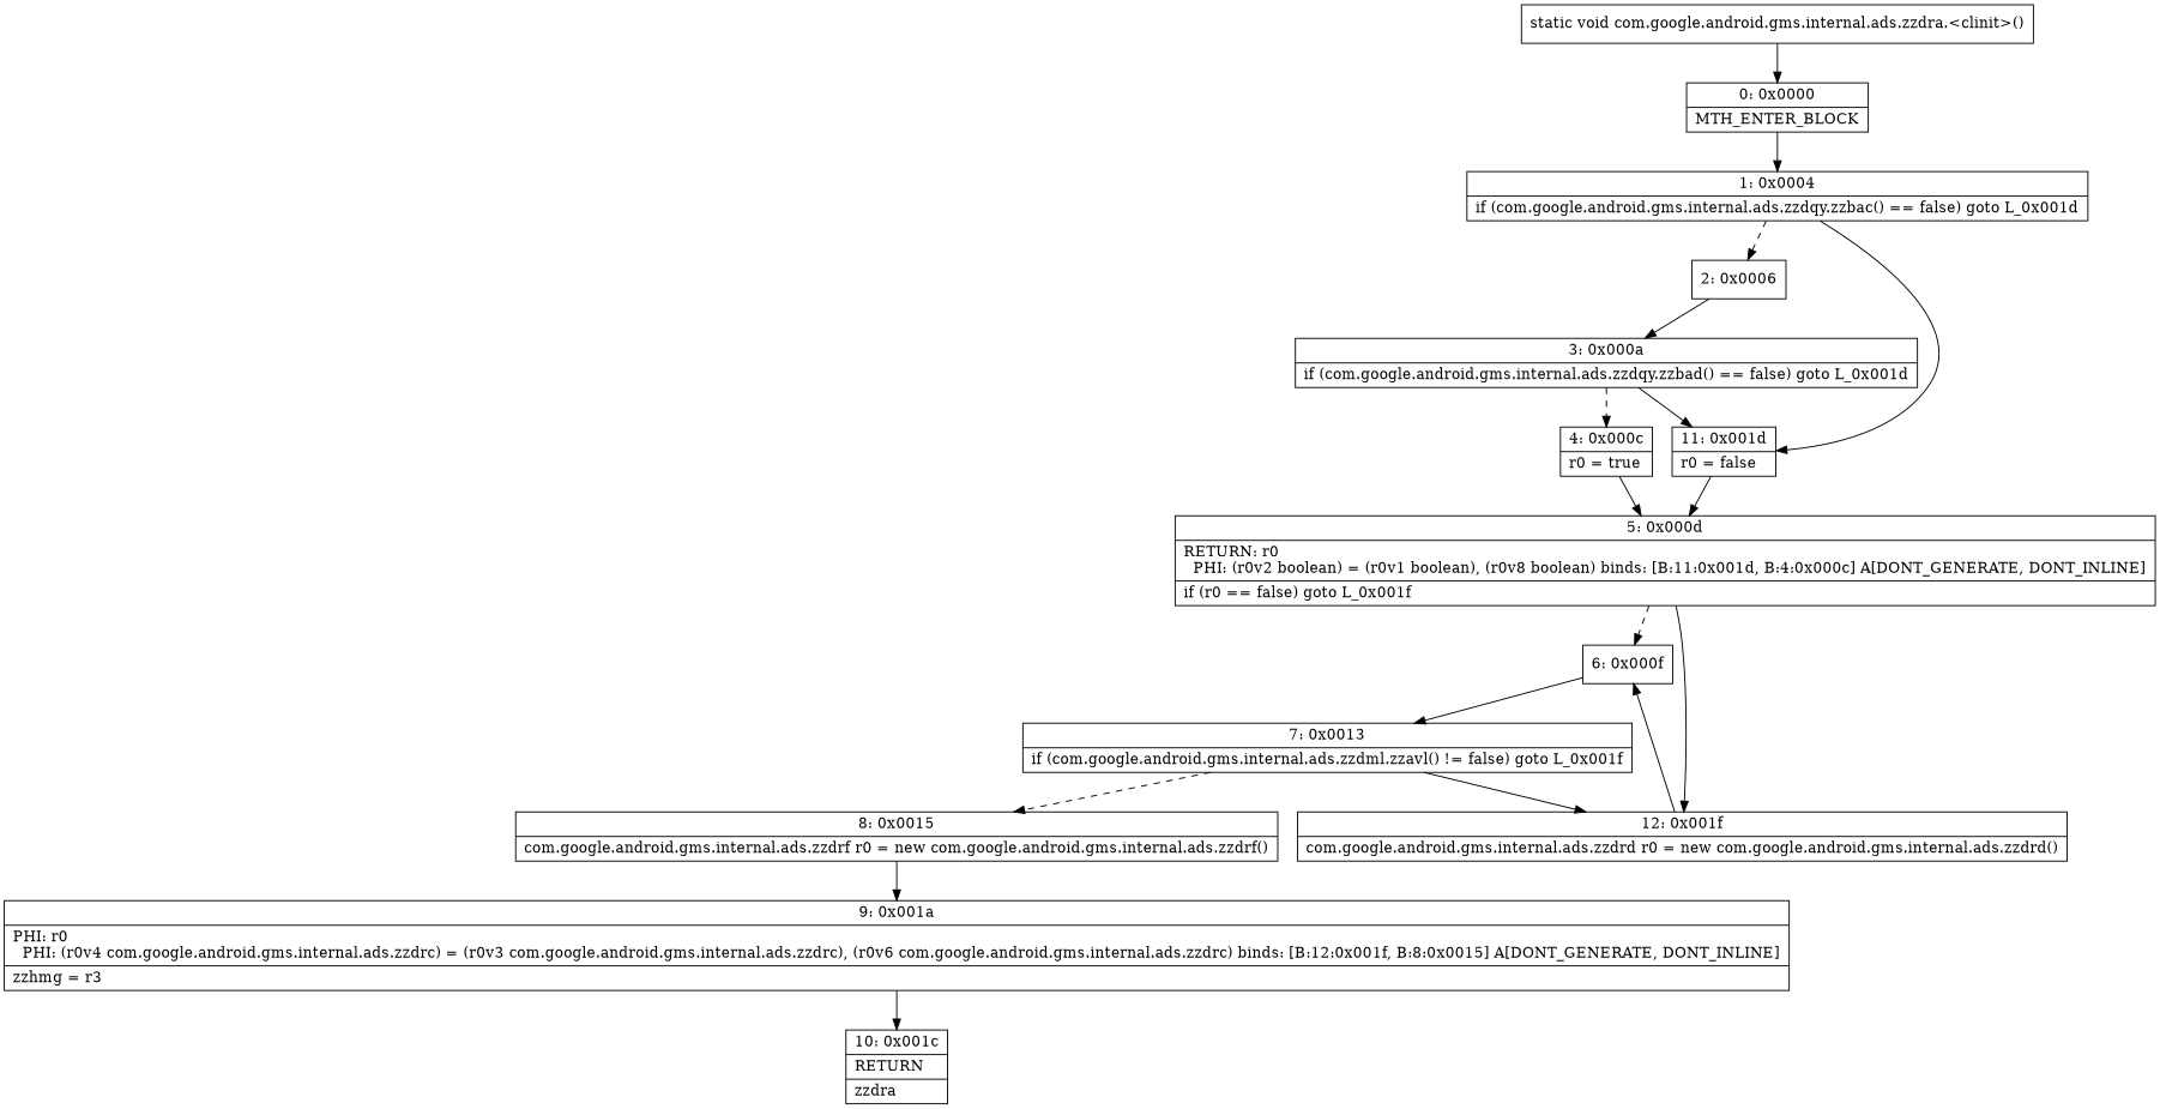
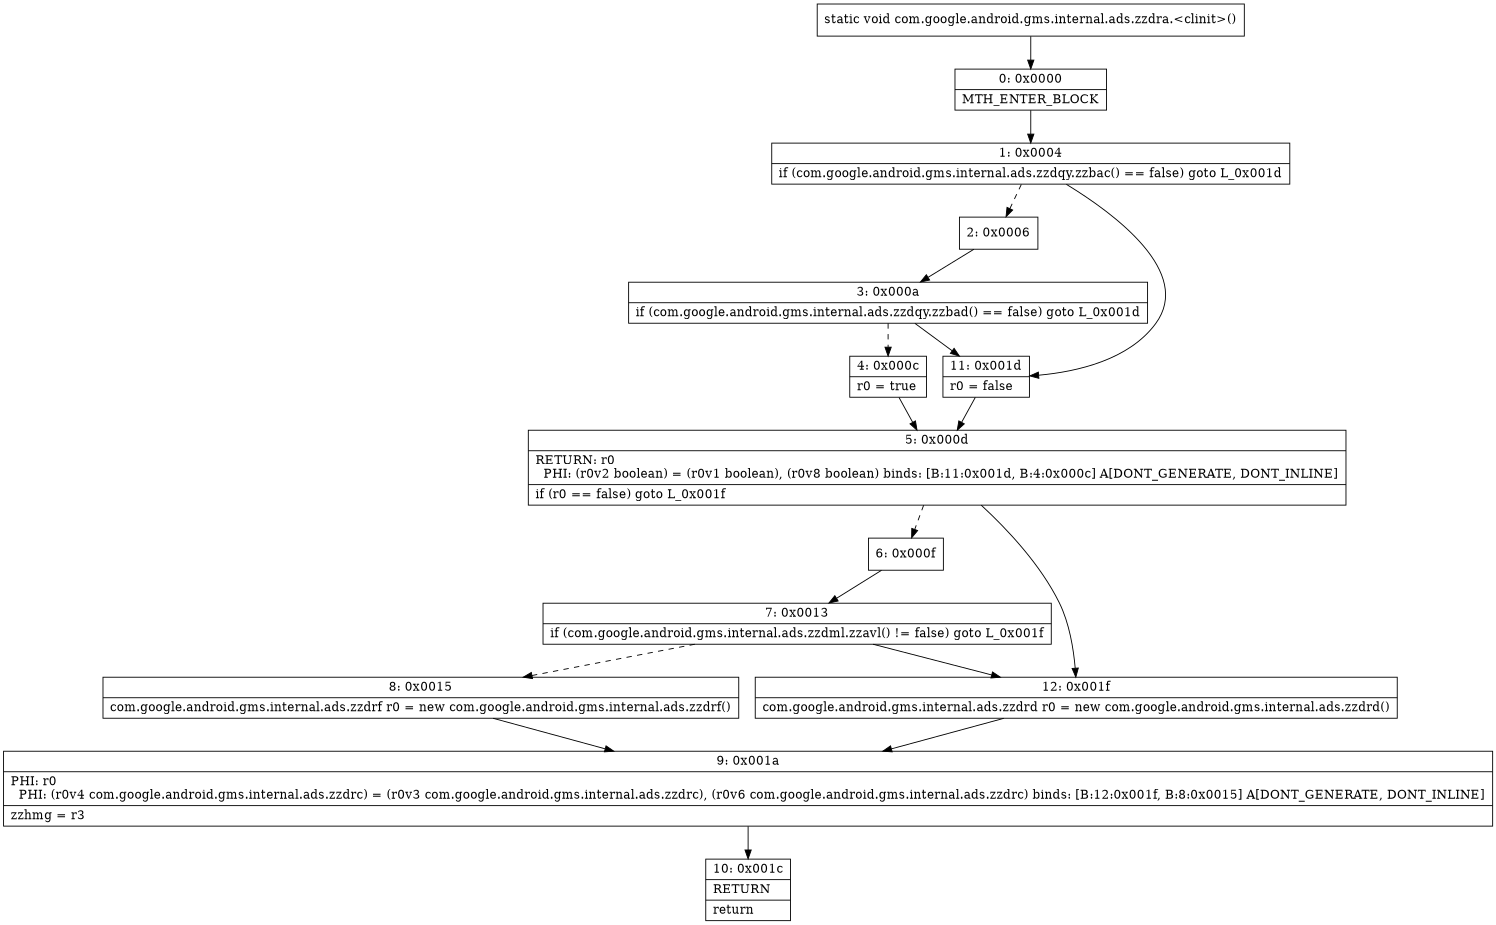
  digraph {
    node [shape=record]
    n1 [label="{0\:\ 0x0000|MTH_ENTER_BLOCK\l}"]
    n2 [label="{1\:\ 0x0004|if (com.google.android.gms.internal.ads.zzdqy.zzbac() == false) goto L_0x001d\l}"]
    n3 [label="{2\:\ 0x0006}"]
    n4 [label="{11\:\ 0x001d|r0 = false\l}"]
    n5 [label="{3\:\ 0x000a|if (com.google.android.gms.internal.ads.zzdqy.zzbad() == false) goto L_0x001d\l}"]
    n6 [label="{5\:\ 0x000d|RETURN: r0 \l  PHI: (r0v2 boolean) = (r0v1 boolean), (r0v8 boolean) binds: [B:11:0x001d, B:4:0x000c] A[DONT_GENERATE, DONT_INLINE]\l|if (r0 == false) goto L_0x001f\l}"]
    n7 [label="{4\:\ 0x000c|r0 = true\l}"]
    n8 [label="{6\:\ 0x000f}"]
    n9 [label="{12\:\ 0x001f|com.google.android.gms.internal.ads.zzdrd r0 = new com.google.android.gms.internal.ads.zzdrd()\l}"]
    n10 [label="{7\:\ 0x0013|if (com.google.android.gms.internal.ads.zzdml.zzavl() != false) goto L_0x001f\l}"]
    n11 [label="{9\:\ 0x001a|PHI: r0 \l  PHI: (r0v4 com.google.android.gms.internal.ads.zzdrc) = (r0v3 com.google.android.gms.internal.ads.zzdrc), (r0v6 com.google.android.gms.internal.ads.zzdrc) binds: [B:12:0x001f, B:8:0x0015] A[DONT_GENERATE, DONT_INLINE]\l|zzhmg = r3\l}"]
    n12 [label="{8\:\ 0x0015|com.google.android.gms.internal.ads.zzdrf r0 = new com.google.android.gms.internal.ads.zzdrf()\l}"]
-   n13 [label="{10\:\ 0x001c|RETURN\l|zzdra\l}"]
+   n13 [label="{10\:\ 0x001c|RETURN\l|return\l}"]
    n14 [label="{static void com.google.android.gms.internal.ads.zzdra.\<clinit\>() }"]
    n1 -> n2
    n2 -> n3 [style=dashed]
    n2 -> n4
    n3 -> n5
    n4 -> n6
    n5 -> n4
    n5 -> n7 [style=dashed]
    n6 -> n8 [style=dashed]
    n6 -> n9
    n7 -> n6
    n8 -> n10
-   n9 -> n8
+   n9 -> n11
    n10 -> n9
    n10 -> n12 [style=dashed]
    n11 -> n13
    n12 -> n11
    n14 -> n1
  }
